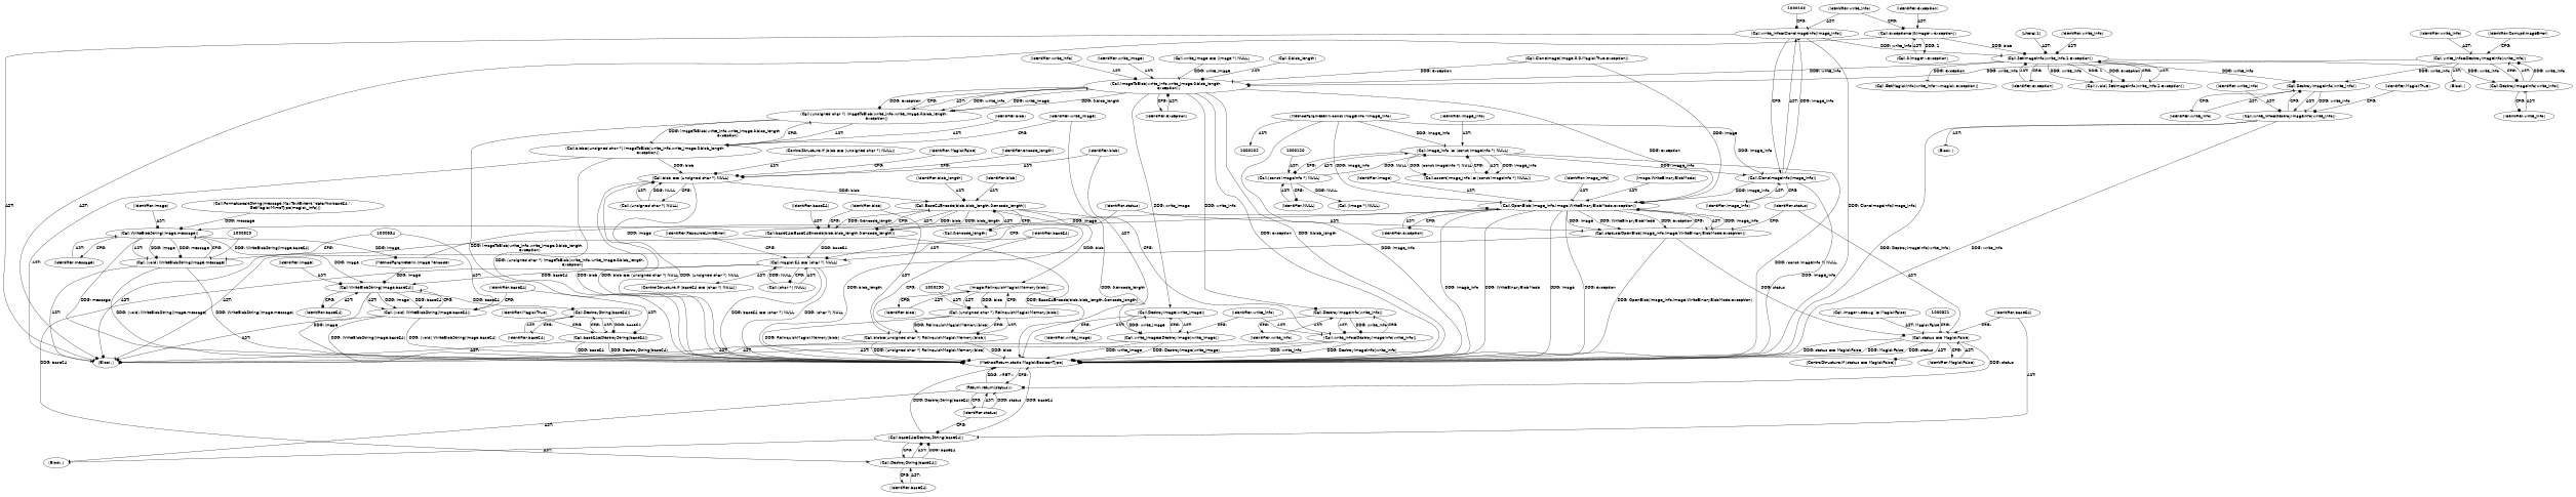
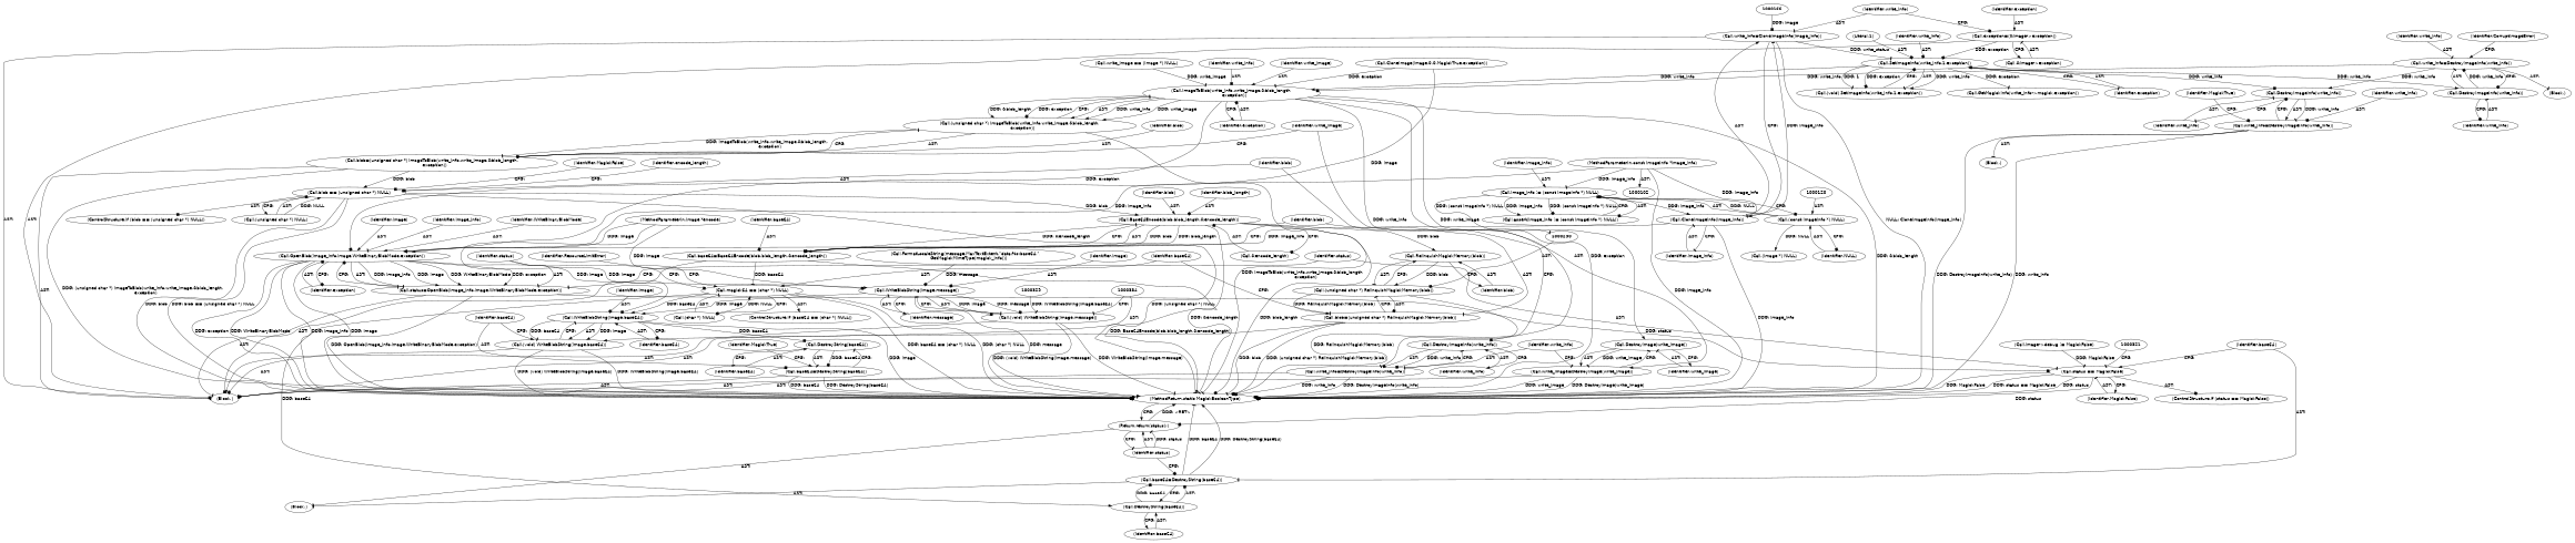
  digraph {
    fontname="DejaVu Sans"
    node [fontname="DejaVu Sans"]
    edge [arrowhead=normal fontname="DejaVu Sans"]
    n1 [label="(Call,write_info=DestroyImageInfo(write_info))"]
    n2 [label="(Call,DestroyImageInfo(write_info))"]
    n3 [label="(Call,DestroyImageInfo(write_info))"]
    n4 [label="(Call,ImageToBlob(write_info,write_image,&blob_length,\n    exception))"]
    n5 [label="(Block,)"]
    n6 [label="(Identifier,write_info)"]
    n7 [label="(Call,write_info=DestroyImageInfo(write_info))"]
    n8 [label="(Identifier,write_info)"]
    n9 [label="(MethodReturn,static MagickBooleanType)"]
    n10 [label="(Call,OpenBlob(image_info,image,WriteBinaryBlobMode,exception))"]
    n11 [label="(Call,(unsigned char *) ImageToBlob(write_info,write_image,&blob_length,\n    exception))"]
    n12 [label="(Call,DestroyImage(write_image))"]
    n13 [label="(Call,DestroyImageInfo(write_info))"]
    n14 [label="(Identifier,exception)"]
    n15 [label="(Call,SetImageInfo(write_info,1,exception))"]
    n16 [label="(Call,(void) SetImageInfo(write_info,1,exception))"]
    n17 [label="(Call,GetMagickInfo(write_info->magick,exception))"]
    n18 [label="(Identifier,exception)"]
    n19 [label="(Call,write_info=CloneImageInfo(image_info))"]
    n20 [label="(Call,CloneImageInfo(image_info))"]
    n21 [label="(Block,)"]
    n22 [label="(Identifier,image_info)"]
    n23 [label="(Return,return(status);)"]
    n24 [label="(Call,status=OpenBlob(image_info,image,WriteBinaryBlobMode,exception))"]
    n25 [label="(Call,WriteBlobString(image,message))"]
    n26 [label="(Identifier,exception)"]
    n27 [label="(Call,image_info != (const ImageInfo *) NULL)"]
    n28 [label="(Call,(const ImageInfo *) NULL)"]
    n29 [label="(Call,assert(image_info != (const ImageInfo *) NULL))"]
    n30 [label="(Identifier,NULL)"]
    n31 [label="(Call,(Image *) NULL)"]
    n32 [label="(MethodParameterIn,const ImageInfo *image_info)"]
    1000102
    n34 [label="(Call,exception=(&image->exception))"]
    n35 [label="(Call,&image->exception)"]
    n36 [label="(Block,)"]
    n37 [label="(Call,blob=(unsigned char *) ImageToBlob(write_info,write_image,&blob_length,\n    exception))"]
    n38 [label="(Call,write_image=DestroyImage(write_image))"]
    n39 [label="(Identifier,write_image)"]
    n40 [label="(Call,write_info=DestroyImageInfo(write_info))"]
    n41 [label="(Identifier,write_info)"]
    n42 [label="(Call,blob == (unsigned char *) NULL)"]
    n43 [label="(Call,Base64Encode(blob,blob_length,&encode_length))"]
    n44 [label="(Call,(unsigned char *) NULL)"]
    n45 [label="(ControlStructure,if (blob == (unsigned char *) NULL))"]
    n46 [label="(Call,base64=Base64Encode(blob,blob_length,&encode_length))"]
-   n47 [label="(Image,RelinquishMagickMemory(blob))"]
+   n47 [label="(Call,RelinquishMagickMemory(blob))"]
    n48 [label="(Call,&encode_length)"]
    n49 [label="(Call,magick64 == (char *) NULL)"]
    n50 [label="(Call,(unsigned char *) RelinquishMagickMemory(blob))"]
    n51 [label="(Identifier,blob)"]
    n52 [label="(Call,DestroyString(base64))"]
    n53 [label="(Call,WriteBlobString(image,base64))"]
    n54 [label="(ControlStructure,if (base64 == (char *) NULL))"]
    n55 [label="(Call,(char *) NULL)"]
    n56 [label="(Call,base64=DestroyString(base64))"]
    n57 [label="(Identifier,base64)"]
    n58 [label="(Call,(void) WriteBlobString(image,base64))"]
    n59 [label="(Call,DestroyString(base64))"]
    n60 [label="(Identifier,base64)"]
    n61 [label="(Block,)"]
    n62 [label="(Call,base64=DestroyString(base64))"]
    n63 [label="(Identifier,base64)"]
    n64 [label="(Call,blob=(unsigned char *) RelinquishMagickMemory(blob))"]
    n65 [label="(Call,status == MagickFalse)"]
    n66 [label="(Call,(void) WriteBlobString(image,message))"]
    n67 [label="(Identifier,message)"]
    n68 [label="(Identifier,MagickFalse)"]
    n69 [label="(ControlStructure,if (status == MagickFalse))"]
    n70 [label="(Identifier,status)"]
    n71 [label="(Identifier,write_info)"]
    n72 [label="(Identifier,write_info)"]
    n73 [label="(Identifier,image)"]
    n74 [label="(Identifier,base64)"]
    n75 [label="(Identifier,base64)"]
    n76 [label="(Identifier,blob_length)"]
    n77 [label="(Identifier,MagickTrue)"]
    n78 [label="(Identifier,image)"]
    n79 [label="(Identifier,write_image)"]
    n80 [label="(Identifier,MagickTrue)"]
    n81 [label="(Identifier,image)"]
    n82 [label="(Call,FormatLocaleString(message,MaxTextExtent,\"data:%s;base64,\",\n    GetMagickMimeType(magick_info)))"]
    n83 [label="(Identifier,image_info)"]
    n84 [label="(Identifier,status)"]
    n85 [label="(Literal,1)"]
    n86 [label="(Identifier,blob)"]
    n87 [label="(Identifier,blob)"]
    n88 [label="(Identifier,MagickFalse)"]
    n89 [label="(Identifier,image_info)"]
    n90 [label="(Call,CloneImage(image,0,0,MagickTrue,exception))"]
    n91 [label="(Identifier,blob)"]
    n92 [label="(Identifier,base64)"]
    n93 [label="(Identifier,ResourceLimitError)"]
-   n94 [label="(Image,WriteBinaryBlobMode)"]
+   n94 [label="(Identifier,WriteBinaryBlobMode)"]
    n95 [label="(Identifier,write_info)"]
    n96 [label="(Identifier,write_info)"]
    n97 [label="(Identifier,exception)"]
    n98 [label="(Identifier,base64)"]
    n99 [label="(Identifier,status)"]
    n100 [label="(Call,image->debug != MagickFalse)"]
    n101 [label="(Identifier,CorruptImageError)"]
    n102 [label="(Identifier,blob)"]
    n103 [label="(Identifier,write_info)"]
    n104 [label="(Call,write_image == (Image *) NULL)"]
-   n105 [label="(Call,&blob_length)"]
    n106 [label="(Identifier,write_image)"]
    n107 [label="(Identifier,write_info)"]
    n108 [label="(MethodParameterIn,Image *encode)"]
    n109 [label="(Identifier,encode_length)"]
    1000166
    1000120
    1000334
    1000290
    1000321
    1000329
    n1 -> n2 [arrowhead=box label="CFG: "]
    n1 -> n3 [label="DDG: write_info"]
    n1 -> n4 [arrowhead=box label="DDG: write_info"]
    n1 -> n5 [arrowhead=tee label="AST: "]
    n2 -> n1 [arrowhead=tee label="AST: "]
    n2 -> n1 [arrowhead=box label="DDG: write_info"]
    n2 -> n6 [arrowhead=box label="CFG: "]
    n3 -> n7 [label="AST: "]
    n3 -> n7 [arrowhead=tee label="DDG: write_info"]
    n3 -> n8 [arrowhead=tee label="CFG: "]
    n4 -> n9 [arrowhead=box label="DDG: exception"]
    n4 -> n9 [arrowhead=tee label="DDG: &blob_length"]
    n4 -> n10 [arrowhead=box label="DDG: exception"]
    n4 -> n11 [label="AST: "]
    n4 -> n11 [label="DDG: write_info"]
    n4 -> n11 [label="DDG: write_image"]
    n4 -> n11 [label="DDG: &blob_length"]
    n4 -> n11 [arrowhead=box label="DDG: exception"]
    n4 -> n12 [label="DDG: write_image"]
    n4 -> n13 [arrowhead=box label="DDG: write_info"]
    n4 -> n14 [label="CFG: "]
    n6 -> n2 [arrowhead=tee label="AST: "]
    n7 -> n3 [arrowhead=box label="CFG: "]
    n7 -> n9 [arrowhead=tee label="DDG: write_info"]
    n7 -> n9 [label="DDG: DestroyImageInfo(write_info)"]
    n7 -> n36 [arrowhead=tee label="AST: "]
    n8 -> n3 [arrowhead=tee label="AST: "]
    n9 -> n23 [label="CFG: "]
    n10 -> n9 [arrowhead=tee label="DDG: image_info"]
    n10 -> n9 [label="DDG: WriteBinaryBlobMode"]
    n10 -> n9 [label="DDG: image"]
    n10 -> n9 [label="DDG: exception"]
    n10 -> n24 [arrowhead=tee label="AST: "]
    n10 -> n24 [arrowhead=tee label="DDG: image_info"]
    n10 -> n24 [label="DDG: image"]
    n10 -> n24 [label="DDG: WriteBinaryBlobMode"]
    n10 -> n24 [label="DDG: exception"]
    n10 -> n25 [label="DDG: image"]
    n10 -> n26 [arrowhead=box label="CFG: "]
    n11 -> n4 [arrowhead=tee label="CFG: "]
    n11 -> n9 [arrowhead=tee label="DDG: ImageToBlob(write_info,write_image,&blob_length,\n    exception)"]
    n11 -> n37 [arrowhead=tee label="AST: "]
    n11 -> n37 [arrowhead=tee label="DDG: ImageToBlob(write_info,write_image,&blob_length,\n    exception)"]
    n12 -> n38 [label="AST: "]
    n12 -> n38 [arrowhead=tee label="DDG: write_image"]
    n12 -> n39 [label="CFG: "]
    n13 -> n40 [arrowhead=box label="AST: "]
    n13 -> n40 [arrowhead=box label="DDG: write_info"]
    n13 -> n41 [label="CFG: "]
    n14 -> n4 [arrowhead=box label="AST: "]
    n15 -> n2 [label="DDG: write_info"]
    n15 -> n3 [arrowhead=box label="DDG: write_info"]
    n15 -> n4 [label="DDG: write_info"]
    n15 -> n16 [arrowhead=tee label="AST: "]
    n15 -> n16 [label="DDG: write_info"]
    n15 -> n16 [arrowhead=tee label="DDG: 1"]
    n15 -> n16 [arrowhead=box label="DDG: exception"]
    n15 -> n17 [arrowhead=tee label="DDG: exception"]
    n15 -> n18 [arrowhead=tee label="CFG: "]
    n16 -> n15 [arrowhead=box label="CFG: "]
    n18 -> n15 [arrowhead=box label="AST: "]
-   n19 -> n9 [arrowhead=box label="DDG: CloneImageInfo(image_info)"]
-   n19 -> n15 [arrowhead=tee label="DDG: write_info"]
+   n19 -> n9 [arrowhead=box label="NULL: CloneImageInfo(image_info)"]
+   n19 -> n15 [arrowhead=tee label="DDG: write_status"]
    n19 -> n20 [label="CFG: "]
    n19 -> n21 [arrowhead=tee label="AST: "]
    n20 -> n9 [arrowhead=tee label="DDG: image_info"]
    n20 -> n10 [label="DDG: image_info"]
    n20 -> n19 [label="AST: "]
    n20 -> n19 [arrowhead=tee label="DDG: image_info"]
    n20 -> n22 [arrowhead=tee label="CFG: "]
    n22 -> n20 [arrowhead=tee label="AST: "]
    n23 -> n9 [label="DDG: <RET>"]
    n23 -> n61 [arrowhead=tee label="AST: "]
    n23 -> n70 [arrowhead=tee label="CFG: "]
    n24 -> n9 [arrowhead=box label="DDG: OpenBlob(image_info,image,WriteBinaryBlobMode,exception)"]
    n24 -> n10 [arrowhead=box label="CFG: "]
    n24 -> n21 [arrowhead=tee label="AST: "]
    n24 -> n65 [arrowhead=box label="DDG: status"]
    n25 -> n9 [arrowhead=tee label="DDG: message"]
    n25 -> n53 [label="DDG: image"]
    n25 -> n66 [arrowhead=tee label="AST: "]
    n25 -> n66 [arrowhead=box label="DDG: image"]
    n25 -> n66 [arrowhead=box label="DDG: message"]
    n25 -> n67 [label="CFG: "]
    n26 -> n10 [arrowhead=box label="AST: "]
-   n27 -> n9 [arrowhead=tee label="DDG: (const ImageInfo *) NULL"]
+   n27 -> 1000290 [arrowhead=tee label="DDG: (const ImageInfo *) NULL"]
    n27 -> n20 [label="DDG: image_info"]
    n27 -> n28 [arrowhead=box label="CFG: "]
    n27 -> n29 [arrowhead=box label="AST: "]
    n27 -> n29 [label="DDG: image_info"]
    n27 -> n29 [arrowhead=box label="DDG: (const ImageInfo *) NULL"]
    n28 -> n27 [label="AST: "]
    n28 -> n27 [arrowhead=box label="DDG: NULL"]
    n28 -> n30 [arrowhead=box label="CFG: "]
    n28 -> n31 [label="DDG: NULL"]
    n29 -> n27 [arrowhead=box label="CFG: "]
    n30 -> n28 [label="AST: "]
    n32 -> n9 [arrowhead=tee label="DDG: image_info"]
    n32 -> n10 [arrowhead=tee label="DDG: image_info"]
    n32 -> n20 [arrowhead=tee label="DDG: image_info"]
    n32 -> n27 [arrowhead=tee label="DDG: image_info"]
    n32 -> 1000102 [label="AST: "]
-   n34 -> n15 [arrowhead=box label="DDG: blob"]
+   n34 -> n15 [arrowhead=box label="DDG: exception"]
    n34 -> n21 [arrowhead=box label="AST: "]
-   n34 -> n35 [label="DDG: 1"]
+   n34 -> n35 [label="CFG: "]
    n35 -> n34 [arrowhead=tee label="AST: "]
    n37 -> n9 [arrowhead=box label="DDG: (unsigned char *) ImageToBlob(write_info,write_image,&blob_length,\n    exception)"]
    n37 -> n11 [arrowhead=tee label="CFG: "]
    n37 -> n21 [arrowhead=tee label="AST: "]
    n37 -> n42 [label="DDG: blob"]
    n38 -> n9 [label="DDG: write_image"]
    n38 -> n9 [arrowhead=box label="DDG: DestroyImage(write_image)"]
    n38 -> n12 [arrowhead=tee label="CFG: "]
    n38 -> n21 [arrowhead=tee label="AST: "]
    n39 -> n12 [arrowhead=tee label="AST: "]
    n40 -> n9 [arrowhead=box label="DDG: write_info"]
    n40 -> n9 [arrowhead=box label="DDG: DestroyImageInfo(write_info)"]
    n40 -> n13 [arrowhead=tee label="CFG: "]
    n40 -> n21 [arrowhead=tee label="AST: "]
    n41 -> n13 [label="AST: "]
    n42 -> n9 [arrowhead=tee label="DDG: blob == (unsigned char *) NULL"]
    n42 -> n9 [arrowhead=tee label="DDG: (unsigned char *) NULL"]
    n42 -> n9 [label="DDG: blob"]
    n42 -> n43 [label="DDG: blob"]
    n42 -> n44 [label="CFG: "]
-   n45 -> n42 [arrowhead=box label="AST: "]
+   n42 -> n45 [arrowhead=box label="AST: "]
    n43 -> n9 [arrowhead=tee label="DDG: &encode_length"]
    n43 -> n9 [arrowhead=box label="DDG: blob_length"]
    n43 -> n46 [arrowhead=box label="AST: "]
    n43 -> n46 [label="DDG: blob"]
    n43 -> n46 [arrowhead=tee label="DDG: blob_length"]
    n43 -> n46 [label="DDG: &encode_length"]
    n43 -> n47 [label="DDG: blob"]
    n43 -> n48 [arrowhead=box label="CFG: "]
    n44 -> n42 [arrowhead=box label="AST: "]
    n44 -> n42 [label="DDG: NULL"]
    n46 -> n9 [label="DDG: Base64Encode(blob,blob_length,&encode_length)"]
    n46 -> n21 [arrowhead=box label="AST: "]
    n46 -> n43 [arrowhead=tee label="CFG: "]
    n46 -> n49 [arrowhead=tee label="DDG: base64"]
    n47 -> n50 [arrowhead=tee label="AST: "]
    n47 -> n50 [label="DDG: blob"]
    n47 -> n51 [label="CFG: "]
    n48 -> n43 [arrowhead=box label="AST: "]
    n49 -> n9 [label="DDG: base64 == (char *) NULL"]
    n49 -> n9 [arrowhead=tee label="DDG: (char *) NULL"]
    n49 -> n52 [label="DDG: base64"]
    n49 -> n53 [label="DDG: base64"]
    n49 -> n54 [label="AST: "]
    n49 -> n55 [arrowhead=box label="CFG: "]
    n50 -> n9 [arrowhead=box label="DDG: RelinquishMagickMemory(blob)"]
    n50 -> n47 [label="CFG: "]
    n50 -> n64 [arrowhead=box label="AST: "]
    n50 -> n64 [label="DDG: RelinquishMagickMemory(blob)"]
    n51 -> n47 [label="AST: "]
    n52 -> n56 [arrowhead=box label="AST: "]
    n52 -> n56 [arrowhead=box label="DDG: base64"]
    n52 -> n57 [label="CFG: "]
    n53 -> n9 [arrowhead=tee label="DDG: image"]
    n53 -> n58 [label="AST: "]
    n53 -> n58 [label="DDG: image"]
    n53 -> n58 [arrowhead=tee label="DDG: base64"]
    n53 -> n59 [arrowhead=box label="DDG: base64"]
    n53 -> n60 [arrowhead=box label="CFG: "]
    n55 -> n49 [arrowhead=tee label="AST: "]
    n55 -> n49 [label="DDG: NULL"]
    n56 -> n9 [arrowhead=tee label="DDG: base64"]
    n56 -> n9 [label="DDG: DestroyString(base64)"]
    n56 -> n52 [label="CFG: "]
    n56 -> n61 [arrowhead=tee label="AST: "]
    n57 -> n52 [label="AST: "]
    n58 -> n9 [arrowhead=tee label="DDG: (void) WriteBlobString(image,base64)"]
    n58 -> n9 [label="DDG: WriteBlobString(image,base64)"]
    n58 -> n21 [arrowhead=box label="AST: "]
    n58 -> n53 [arrowhead=tee label="CFG: "]
    n59 -> n62 [arrowhead=tee label="AST: "]
    n59 -> n62 [arrowhead=box label="DDG: base64"]
    n59 -> n63 [arrowhead=tee label="CFG: "]
    n60 -> n53 [label="AST: "]
    n62 -> n9 [arrowhead=tee label="DDG: base64"]
    n62 -> n9 [arrowhead=tee label="DDG: DestroyString(base64)"]
    n62 -> n21 [arrowhead=box label="AST: "]
    n62 -> n59 [arrowhead=tee label="CFG: "]
    n63 -> n59 [label="AST: "]
    n64 -> n9 [arrowhead=box label="DDG: (unsigned char *) RelinquishMagickMemory(blob)"]
    n64 -> n9 [arrowhead=tee label="DDG: blob"]
    n64 -> n21 [label="AST: "]
    n64 -> n50 [arrowhead=tee label="CFG: "]
    n65 -> n9 [label="DDG: status == MagickFalse"]
    n65 -> n9 [arrowhead=box label="DDG: MagickFalse"]
    n65 -> n9 [arrowhead=tee label="DDG: status"]
    n65 -> n23 [arrowhead=box label="DDG: status"]
    n65 -> n68 [label="CFG: "]
    n65 -> n69 [arrowhead=box label="AST: "]
    n66 -> n9 [label="DDG: (void) WriteBlobString(image,message)"]
    n66 -> n9 [arrowhead=tee label="DDG: WriteBlobString(image,message)"]
    n66 -> n21 [label="AST: "]
    n66 -> n25 [arrowhead=tee label="CFG: "]
    n67 -> n25 [arrowhead=tee label="AST: "]
    n68 -> n65 [arrowhead=tee label="AST: "]
    n70 -> n23 [label="AST: "]
    n70 -> n23 [arrowhead=tee label="DDG: status"]
    n70 -> n56 [arrowhead=box label="CFG: "]
    n71 -> n1 [arrowhead=tee label="AST: "]
    n72 -> n7 [arrowhead=box label="AST: "]
    n73 -> n53 [arrowhead=box label="AST: "]
    n74 -> n58 [label="CFG: "]
    n74 -> n62 [arrowhead=box label="AST: "]
    n75 -> n56 [arrowhead=tee label="AST: "]
    n75 -> n65 [label="CFG: "]
    n76 -> n43 [arrowhead=box label="AST: "]
    n77 -> n62 [label="CFG: "]
    n78 -> n25 [arrowhead=box label="AST: "]
    n79 -> n4 [label="AST: "]
    n80 -> n7 [arrowhead=box label="CFG: "]
    n81 -> n10 [label="AST: "]
    n82 -> n25 [arrowhead=box label="DDG: message"]
    n83 -> n27 [label="AST: "]
    n84 -> n24 [arrowhead=tee label="CFG: "]
    n84 -> n65 [arrowhead=tee label="AST: "]
    n85 -> n15 [arrowhead=box label="AST: "]
    n86 -> n43 [label="AST: "]
    n87 -> n46 [label="CFG: "]
    n87 -> n64 [arrowhead=tee label="AST: "]
    n88 -> n42 [arrowhead=box label="CFG: "]
    n89 -> n10 [arrowhead=tee label="AST: "]
    n90 -> n4 [arrowhead=tee label="DDG: exception"]
    n90 -> n10 [label="DDG: image"]
    n91 -> n40 [arrowhead=tee label="CFG: "]
    n91 -> n42 [label="AST: "]
    n92 -> n49 [label="AST: "]
    n92 -> n64 [arrowhead=tee label="CFG: "]
    n93 -> n49 [label="CFG: "]
    n94 -> n10 [label="AST: "]
    n95 -> n19 [arrowhead=tee label="AST: "]
    n95 -> n34 [arrowhead=box label="CFG: "]
    n96 -> n38 [arrowhead=tee label="CFG: "]
    n96 -> n40 [arrowhead=tee label="AST: "]
    n97 -> n34 [label="AST: "]
    n98 -> n46 [arrowhead=box label="AST: "]
    n99 -> n24 [arrowhead=tee label="AST: "]
    n99 -> n49 [arrowhead=box label="CFG: "]
-   n100 -> n65 [arrowhead=tee label="AST: MagickFalse"]
+   n100 -> n65 [arrowhead=tee label="DDG: MagickFalse"]
    n101 -> n1 [label="CFG: "]
    n102 -> n37 [arrowhead=tee label="AST: "]
    n103 -> n15 [arrowhead=box label="AST: "]
    n104 -> n4 [arrowhead=tee label="DDG: write_image"]
-   n105 -> n4 [arrowhead=box label="AST: "]
    n106 -> n37 [label="CFG: "]
    n106 -> n38 [label="AST: "]
    n107 -> n4 [arrowhead=box label="AST: "]
    n108 -> n10 [label="DDG: image"]
-   n25 -> n108 [arrowhead=box label="DDG: image"]
+   n108 -> n25 [arrowhead=box label="DDG: image"]
    n108 -> n53 [arrowhead=box label="DDG: image"]
    n109 -> n42 [arrowhead=box label="CFG: "]
-   1000166 -> n19 [arrowhead=box label="CFG: "]
+   1000166 -> n19 [arrowhead=box label="DDG: image"]
    1000120 -> n28 [label="AST: "]
    1000334 -> n58 [label="AST: "]
    1000334 -> n66 [arrowhead=tee label="CFG: "]
    1000290 -> n50 [arrowhead=box label="AST: "]
    1000321 -> n65 [arrowhead=tee label="CFG: "]
    1000329 -> n66 [arrowhead=tee label="DDG: WriteBlobString(image,base64)"]
  }
